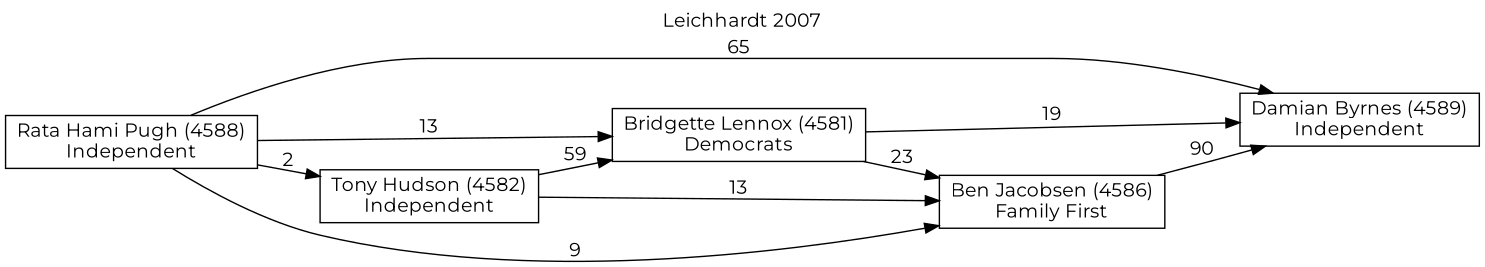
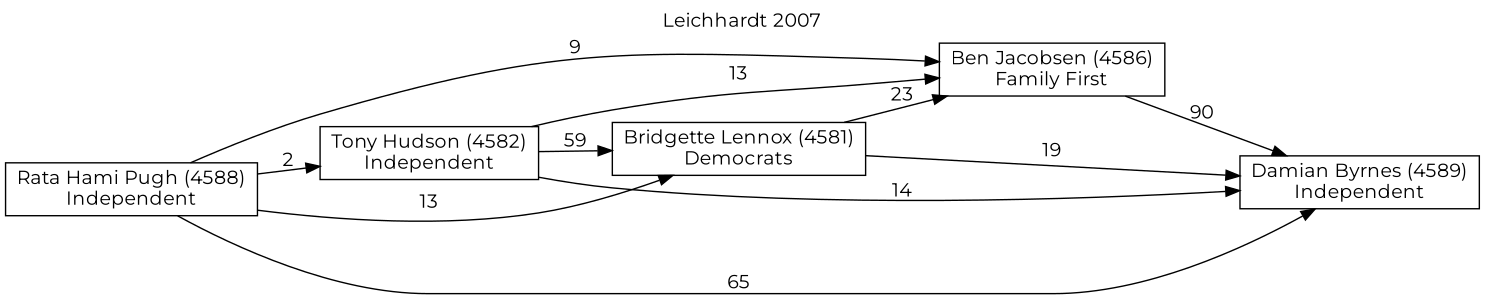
  digraph {
    fontname=Montserrat
    label="Leichhardt 2007"
    labelloc=t
    mclimit=10
    rankdir=LR
    node [fontname=Montserrat shape=box]
    edge [fontname=Montserrat]
    n1 [label="Ben Jacobsen (4586)\nFamily First"]
    n2 [label="Damian Byrnes (4589)\nIndependent"]
    n3 [label="Bridgette Lennox (4581)\nDemocrats"]
    n4 [label="Tony Hudson (4582)\nIndependent"]
    n5 [label="Rata Hami Pugh (4588)\nIndependent"]
    n1 -> n2 [label=90]
    n3 -> n1 [label=23]
    n3 -> n2 [label=19]
    n4 -> n1 [label=13]
+   n4 -> n2 [label=14]
    n4 -> n3 [label=59]
    n5 -> n1 [label=9]
    n5 -> n2 [label=65]
    n5 -> n3 [label=13]
    n5 -> n4 [label=2]
  }
